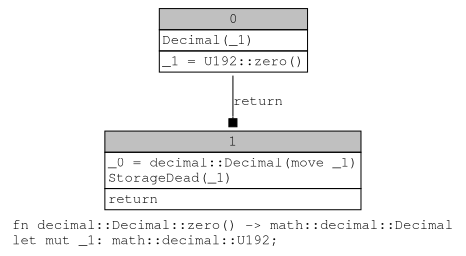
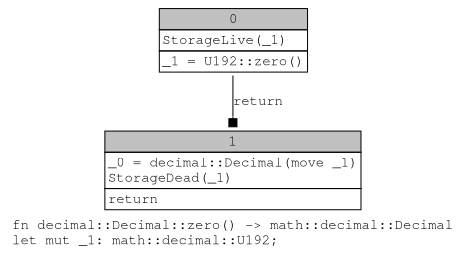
  digraph {
    fontname="Courier, monospace"
    label=<fn decimal::Decimal::zero() -&gt; math::decimal::Decimal<br align="left"/>let mut _1: math::decimal::U192;<br align="left"/>>
    node [fontname="Courier, monospace" shape=none]
-   n1 [label=<<table border="0" cellborder="1" cellspacing="0"><tr><td bgcolor="gray" align="center" colspan="1">0</td></tr><tr><td align="left" balign="left">Decimal(_1)<br/></td></tr><tr><td align="left">_1 = U192::zero()</td></tr></table>>]
+   n1 [label=<<table border="0" cellborder="1" cellspacing="0"><tr><td bgcolor="gray" align="center" colspan="1">0</td></tr><tr><td align="left" balign="left">StorageLive(_1)<br/></td></tr><tr><td align="left">_1 = U192::zero()</td></tr></table>>]
    n2 [label=<<table border="0" cellborder="1" cellspacing="0"><tr><td bgcolor="gray" align="center" colspan="1">1</td></tr><tr><td align="left" balign="left">_0 = decimal::Decimal(move _1)<br/>StorageDead(_1)<br/></td></tr><tr><td align="left">return</td></tr></table>>]
    n1 -> n2 [fontname="Courier, monospace" label=return style=solid arrowhead=box]
  }
